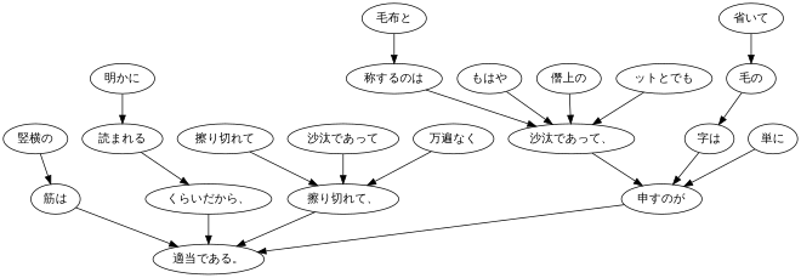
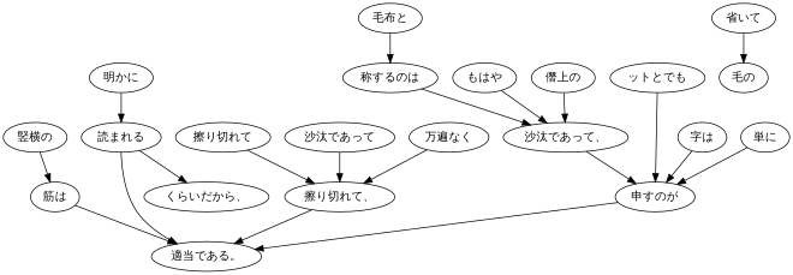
  digraph {
    fontname="Noto Serif"
    node [fontname="Noto Serif"]
    edge [fontname="Noto Serif"]
    n1 [label="擦り切れて"]
    n2 [label="擦り切れて、"]
    n3 [label="適当である。"]
    n4 [label="沙汰であって"]
    n5 [label="万遍なく"]
    n6 [label="竪横の"]
    n7 [label="筋は"]
    n8 [label="明かに"]
    n9 [label="読まれる"]
    n10 [label="くらいだから、"]
    n11 [label="毛布と"]
    n12 [label="称するのは"]
    n13 [label="沙汰であって、"]
    n14 [label="申すのが"]
    n15 [label="もはや"]
    n16 [label="僭上の"]
    n17 [label="毛の"]
    n18 [label="字は"]
    n19 [label="省いて"]
    n20 [label="単に"]
    n21 [label="ットとでも"]
    n1 -> n2
    n2 -> n3
    n4 -> n2
    n5 -> n2
    n6 -> n7
    n7 -> n3
    n8 -> n9
    n9 -> n10
-   n10 -> n3
+   n9 -> n3
    n11 -> n12
    n12 -> n13
    n13 -> n14
    n14 -> n3
    n15 -> n13
    n16 -> n13
-   n17 -> n18
    n18 -> n14
    n19 -> n17
    n20 -> n14
-   n21 -> n13
+   n21 -> n14
  }
